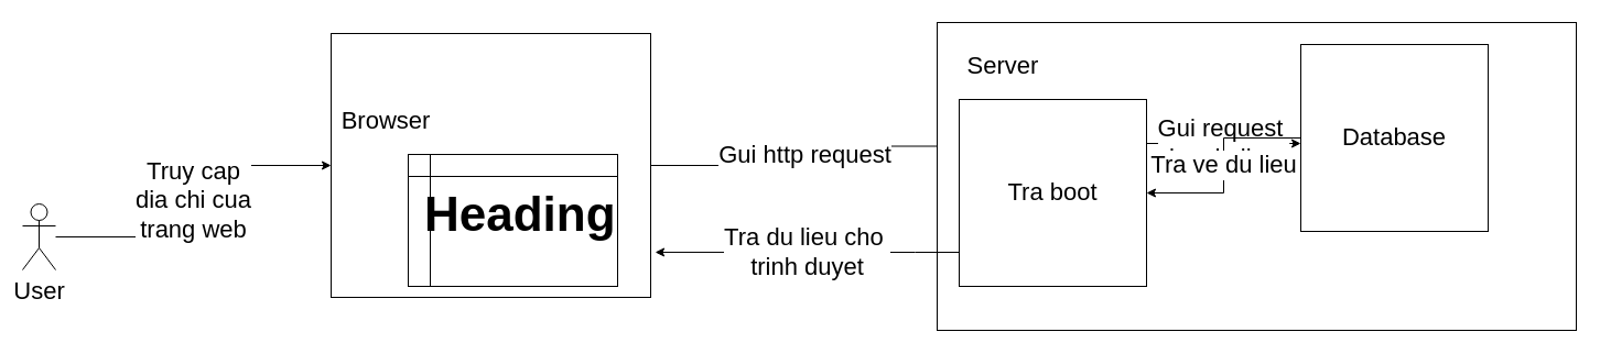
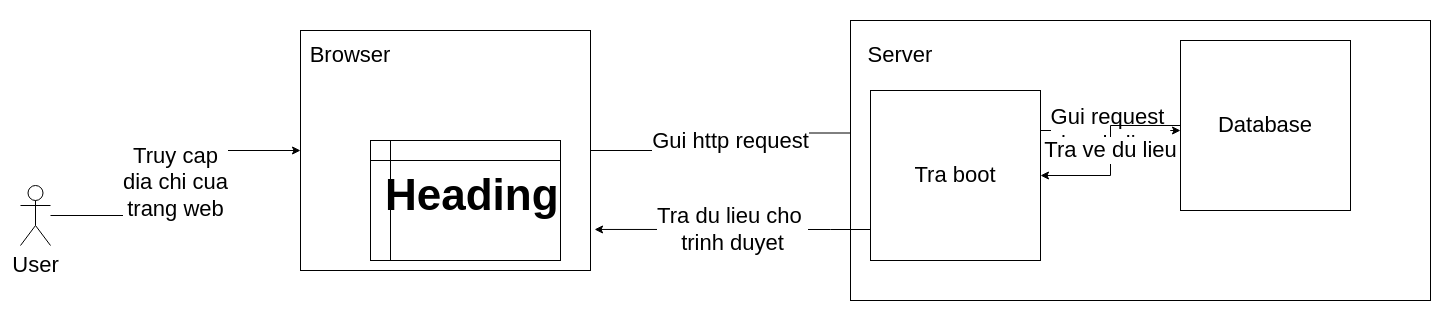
  <mxCell id="0" />
  <mxCell id="1" parent="0" />
  <mxCell id="2" value="Gui http request" style="edgeStyle=orthogonalEdgeStyle;rounded=0;orthogonalLoop=1;jettySize=auto;html=1;entryX=0;entryY=0.25;entryDx=0;entryDy=0;fontSize=22;" edge="1" parent="1" source="3" target="13"><mxGeometry relative="1" as="geometry" /></mxCell>
  <mxCell id="3" value="" style="rounded=0;whiteSpace=wrap;html=1;" vertex="1" parent="1"><mxGeometry x="300" y="30" width="290" height="240" as="geometry" /></mxCell>
- <mxCell id="4" value="&lt;font style=&quot;font-size: 22px&quot;&gt;Browser&lt;/font&gt;" style="text;html=1;strokeColor=none;fillColor=none;align=center;verticalAlign=middle;whiteSpace=wrap;rounded=0;" vertex="1" parent="1"><mxGeometry x="320" y="95" width="60" height="30" as="geometry" /></mxCell>
+ <mxCell id="4" value="&lt;font style=&quot;font-size: 22px&quot;&gt;Browser&lt;/font&gt;" style="text;html=1;strokeColor=none;fillColor=none;align=center;verticalAlign=middle;whiteSpace=wrap;rounded=0;" vertex="1" parent="1"><mxGeometry x="320" y="40" width="60" height="30" as="geometry" /></mxCell>
  <mxCell id="5" value="" style="shape=internalStorage;whiteSpace=wrap;html=1;backgroundOutline=1;fontSize=22;" vertex="1" parent="1"><mxGeometry x="370" y="140" width="190" height="120" as="geometry" /></mxCell>
  <mxCell id="6" value="&lt;h1&gt;Heading&lt;/h1&gt;&lt;p&gt;Lorem ipsum dolor sit amet, consectetur adipisicing elit, sed do eiusmod tempor incididunt ut labore et dolore magna aliqua.&lt;/p&gt;" style="text;html=1;strokeColor=none;fillColor=none;spacing=5;spacingTop=-20;whiteSpace=wrap;overflow=hidden;rounded=0;fontSize=22;" vertex="1" parent="1"><mxGeometry x="380" y="150" width="190" height="100" as="geometry" /></mxCell>
  <mxCell id="7" value="Truy cap&lt;br&gt;dia chi cua&lt;br&gt;trang web" style="edgeStyle=orthogonalEdgeStyle;rounded=0;orthogonalLoop=1;jettySize=auto;html=1;entryX=0;entryY=0.5;entryDx=0;entryDy=0;fontSize=22;" edge="1" parent="1" source="8" target="3"><mxGeometry relative="1" as="geometry" /></mxCell>
  <mxCell id="8" value="User" style="shape=umlActor;verticalLabelPosition=bottom;verticalAlign=top;html=1;outlineConnect=0;fontSize=22;" vertex="1" parent="1"><mxGeometry x="20" y="185" width="30" height="60" as="geometry" /></mxCell>
  <mxCell id="9" value="" style="rounded=0;whiteSpace=wrap;html=1;fontSize=22;" vertex="1" parent="1"><mxGeometry x="850" y="20" width="580" height="280" as="geometry" /></mxCell>
- <mxCell id="10" value="Server" style="text;html=1;strokeColor=none;fillColor=none;align=center;verticalAlign=middle;whiteSpace=wrap;rounded=0;fontSize=22;" vertex="1" parent="1"><mxGeometry x="880" y="45" width="60" height="30" as="geometry" /></mxCell>
+ <mxCell id="10" value="Server" style="text;html=1;strokeColor=none;fillColor=none;align=center;verticalAlign=middle;whiteSpace=wrap;rounded=0;fontSize=22;" vertex="1" parent="1"><mxGeometry x="870" y="40" width="60" height="30" as="geometry" /></mxCell>
  <mxCell id="11" value="Gui request&amp;nbsp;&lt;br&gt;lay du lieu" style="edgeStyle=orthogonalEdgeStyle;rounded=0;orthogonalLoop=1;jettySize=auto;html=1;fontSize=22;" edge="1" parent="1" source="13" target="16"><mxGeometry relative="1" as="geometry"><Array as="points"><mxPoint x="1170" y="130" /><mxPoint x="1170" y="130" /></Array></mxGeometry></mxCell>
  <mxCell id="12" value="Tra du lieu cho&amp;nbsp;&lt;br&gt;trinh duyet" style="edgeStyle=orthogonalEdgeStyle;rounded=0;orthogonalLoop=1;jettySize=auto;html=1;entryX=1.014;entryY=0.829;entryDx=0;entryDy=0;entryPerimeter=0;fontSize=22;" edge="1" parent="1" source="13" target="3"><mxGeometry relative="1" as="geometry"><Array as="points"><mxPoint x="830" y="229" /><mxPoint x="830" y="229" /></Array></mxGeometry></mxCell>
  <mxCell id="13" value="" style="whiteSpace=wrap;html=1;aspect=fixed;fontSize=22;" vertex="1" parent="1"><mxGeometry x="870" y="90" width="170" height="170" as="geometry" /></mxCell>
  <mxCell id="14" value="Tra boot" style="text;html=1;strokeColor=none;fillColor=none;align=center;verticalAlign=middle;whiteSpace=wrap;rounded=0;fontSize=22;" vertex="1" parent="1"><mxGeometry x="900" y="160" width="110" height="30" as="geometry" /></mxCell>
  <mxCell id="15" value="Tra ve du lieu" style="edgeStyle=orthogonalEdgeStyle;rounded=0;orthogonalLoop=1;jettySize=auto;html=1;fontSize=22;" edge="1" parent="1" source="16" target="13"><mxGeometry relative="1" as="geometry"><Array as="points" /></mxGeometry></mxCell>
  <mxCell id="16" value="Database" style="whiteSpace=wrap;html=1;aspect=fixed;fontSize=22;" vertex="1" parent="1"><mxGeometry x="1180" y="40" width="170" height="170" as="geometry" /></mxCell>
